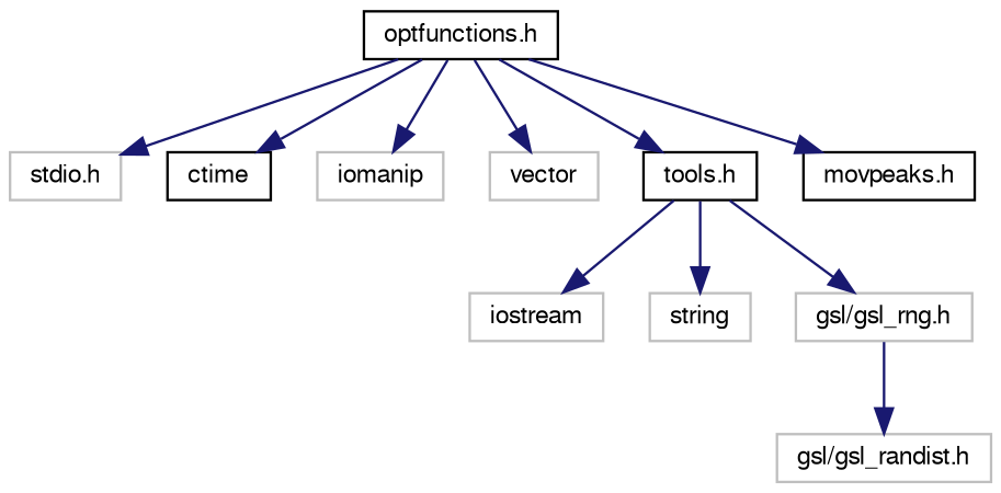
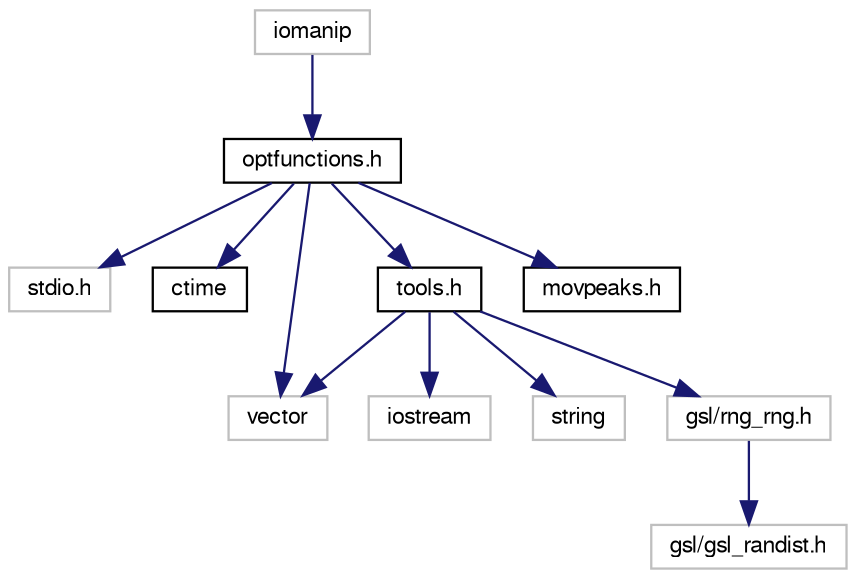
  digraph {
    node [color=grey75 fontname=FreeSans fontsize=10 shape=record]
    edge [color=midnightblue fontname=FreeSans fontsize=10 labelfontname=FreeSans labelfontsize=10 style=solid]
    n1 [color=black height=0.2 label="optfunctions.h" width=0.4]
    n2 [height=0.2 label="stdio.h" width=0.4]
    n3 [color=black height=0.2 label=ctime width=0.4]
    n4 [height=0.2 label=iomanip width=0.4]
    n5 [height=0.2 label=vector width=0.4]
    n6 [color=black height=0.2 label="tools.h" width=0.4]
    n7 [color=black height=0.2 label="movpeaks.h" width=0.4]
    n8 [height=0.2 label=iostream width=0.4]
    n9 [height=0.2 label=string width=0.4]
-   n10 [height=0.2 label="gsl/gsl_rng.h" width=0.4]
+   n10 [height=0.2 label="gsl/rng_rng.h" width=0.4]
    n11 [height=0.2 label="gsl/gsl_randist.h" width=0.4]
    n1 -> n2
    n1 -> n3
-   n1 -> n4
+   n4 -> n1
    n1 -> n5
    n1 -> n6
    n1 -> n7
+   n6 -> n5
    n6 -> n8
    n6 -> n9
    n6 -> n10
    n10 -> n11
  }
